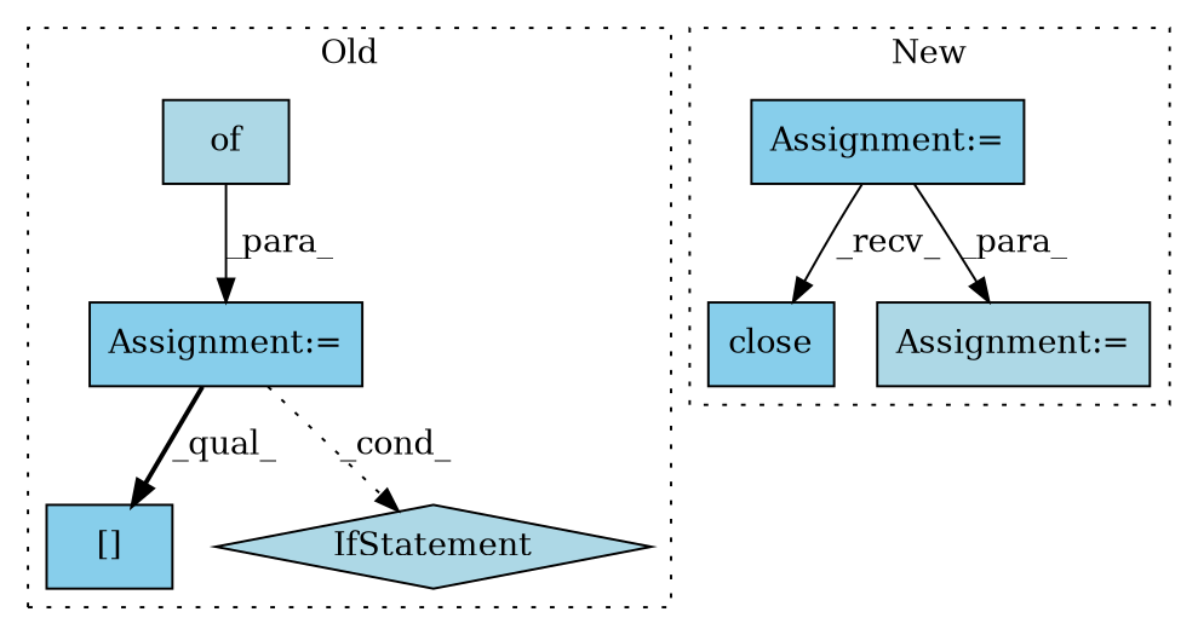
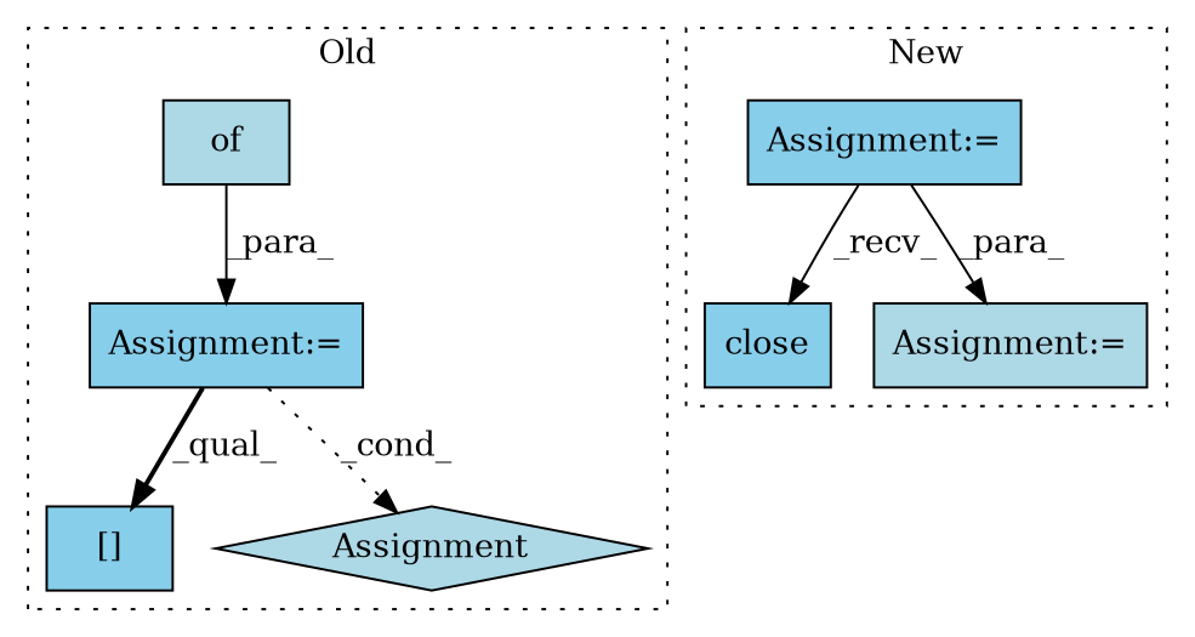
  digraph {
    node [a=7 l=1 shape=box style=filled fillcolor=skyblue]
    edge [style=solid]
    n1 [a=32 l="3,1" label=of s="9540,9562" fillcolor=lightblue]
    n2 [label="Assignment:=" s=9127]
    n3 [a=2 l="11,1" label="[]" s="9724,9745"]
-   n4 [a=25 l="4,2" label=IfStatement s="9720,9758" shape=diamond fillcolor=lightblue]
+   n4 [a=25 l="4,2" label=Assignment s="9720,9758" shape=diamond fillcolor=lightblue]
    n5 [a=32 l=7 label=close s=4931]
    n6 [l=8 label="Assignment:=" s=4493]
    n7 [label="Assignment:=" s=4900 fillcolor=lightblue]
    subgraph cluster_1 {
      label=Old
      style=dotted
      n1
      n2
      n3
      n4
    }
    subgraph cluster_2 {
      label=New
      style=dotted
      n5
      n6
      n7
    }
    n1 -> n2 [label=_para_]
    n2 -> n3 [label=_qual_ style=bold]
    n2 -> n4 [label=_cond_ style=dotted]
    n6 -> n5 [label=_recv_]
    n6 -> n7 [label=_para_]
  }
